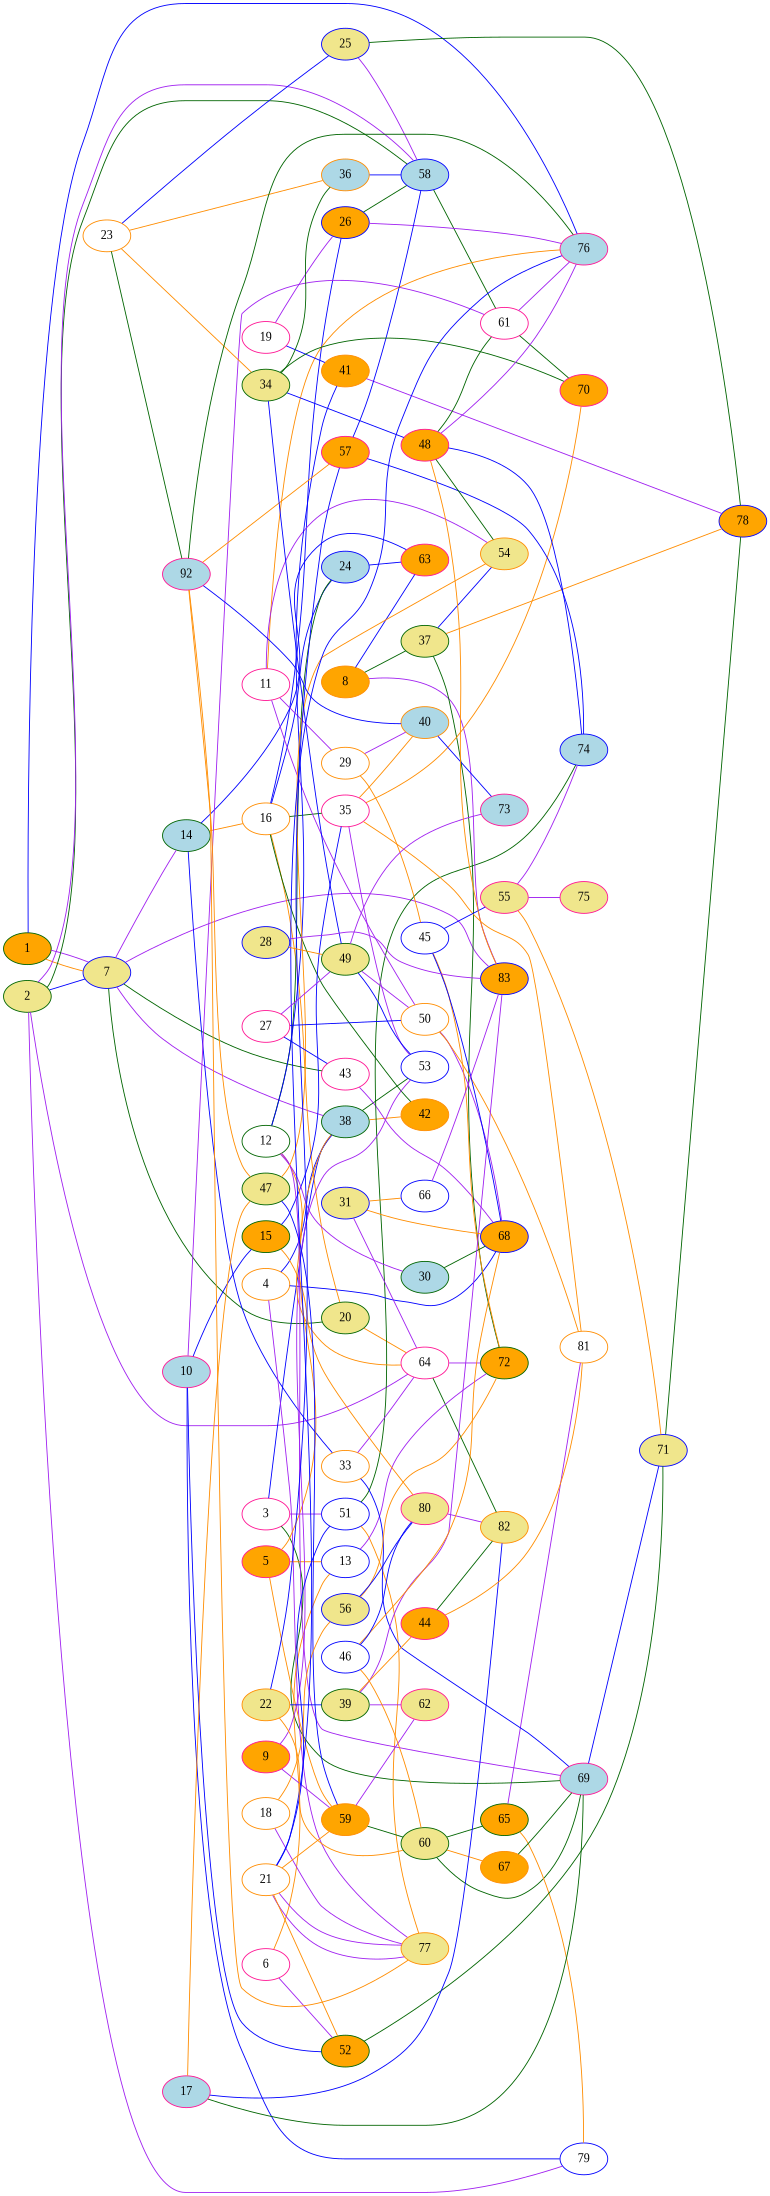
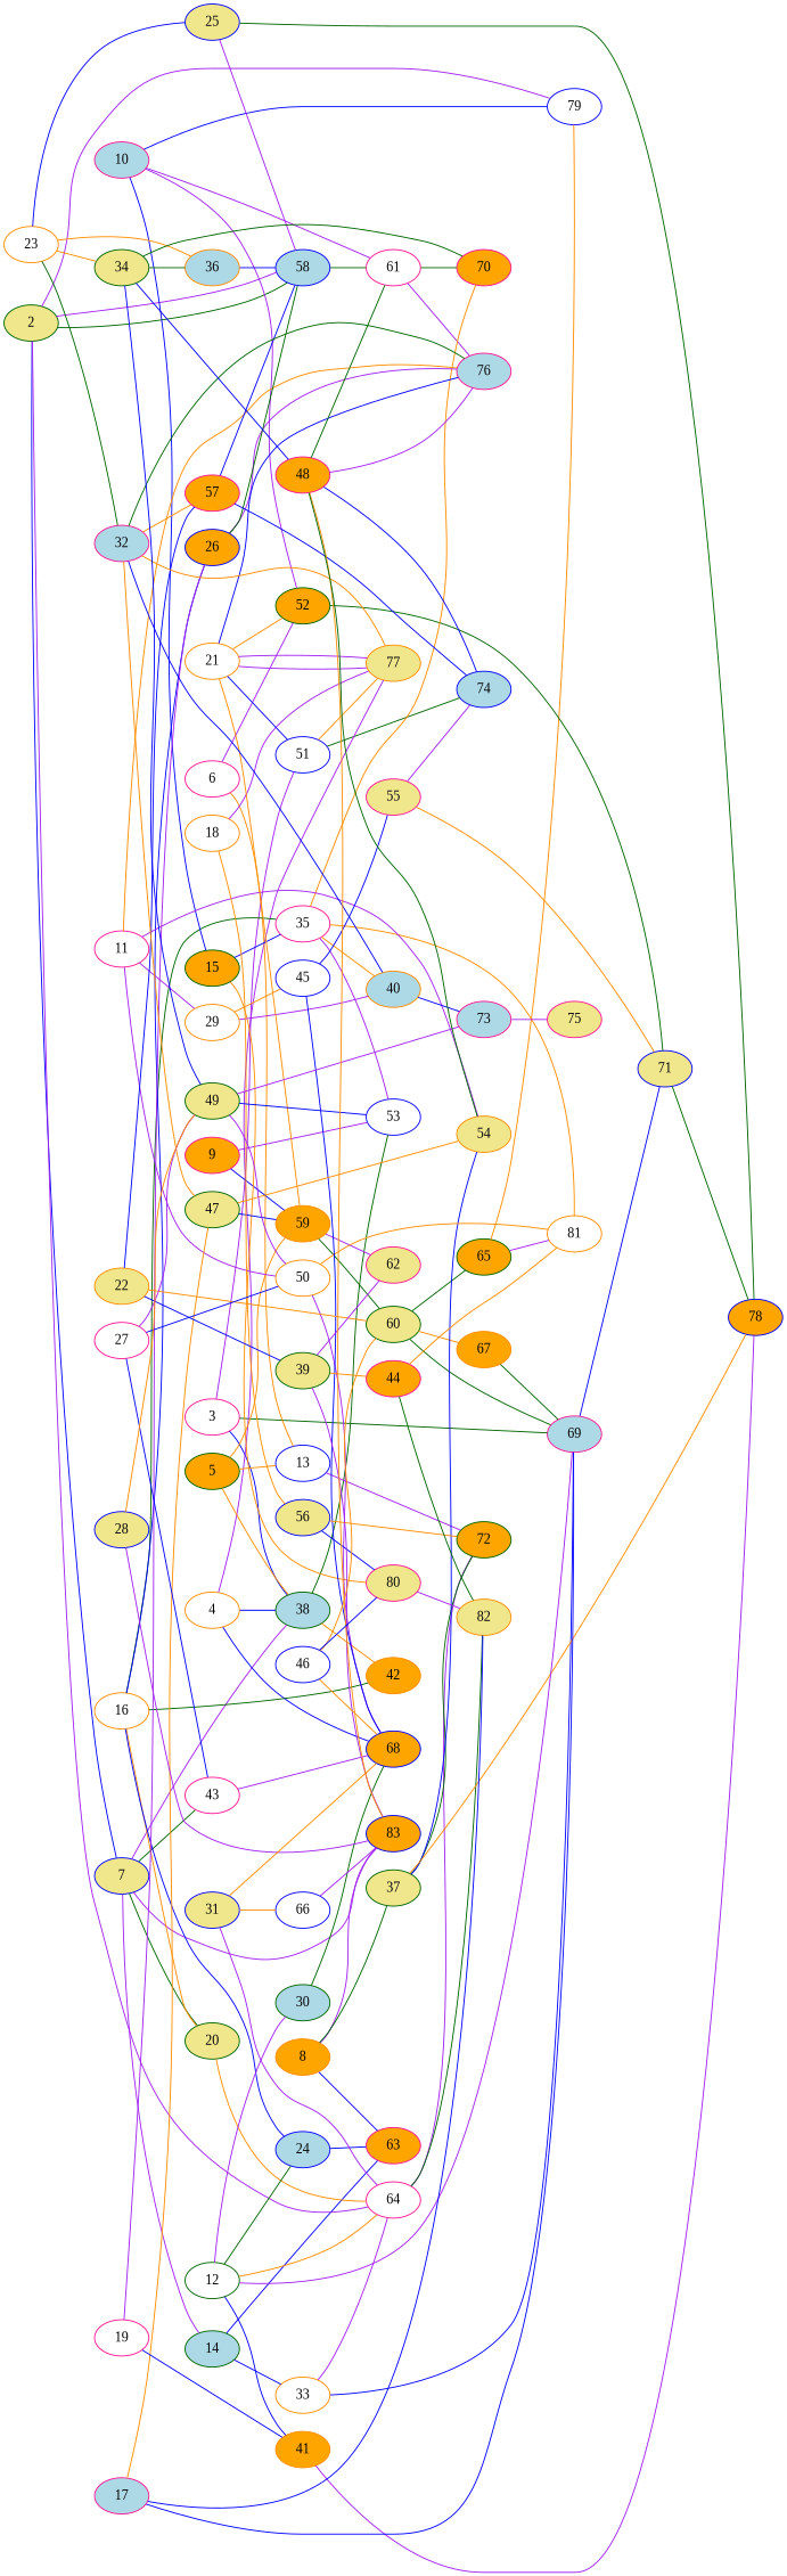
  graph {
    fontname="Liberation Serif"
    rankdir=LR
    node [color=deeppink fillcolor=white fontname="Liberation Serif" style=filled]
    edge [color=purple fontname="Liberation Serif"]
-   1 [color=darkgreen fillcolor=orange]
    7 [color=blue fillcolor=khaki]
    76 [fillcolor=lightblue]
    38 [color=darkgreen fillcolor=lightblue]
    14 [color=darkgreen fillcolor=lightblue]
    20 [color=darkgreen fillcolor=khaki]
    43
    83 [color=blue fillcolor=orange]
    2 [color=darkgreen fillcolor=khaki]
    58 [color=blue fillcolor=lightblue]
    64
    79 [color=blue]
    61
    60 [color=darkgreen fillcolor=khaki]
    69 [fillcolor=lightblue]
    65 [color=darkgreen fillcolor=orange]
    67 [color=darkorange fillcolor=orange]
    72 [color=darkgreen fillcolor=orange]
    82 [color=darkorange fillcolor=khaki]
    3
    51 [color=blue]
    53 [color=blue]
    42 [color=darkorange fillcolor=orange]
    77 [color=darkorange fillcolor=khaki]
    74 [color=blue fillcolor=lightblue]
    71 [color=blue fillcolor=khaki]
    4 [color=darkorange]
    68 [color=blue fillcolor=orange]
-   5 [fillcolor=orange]
+   5 [color=darkgreen fillcolor=orange]
    13 [color=blue]
    59 [color=darkorange fillcolor=orange]
    62 [fillcolor=khaki]
    6
    52 [color=darkgreen fillcolor=orange]
    63 [fillcolor=orange]
    16 [color=darkorange]
    33 [color=darkorange]
    8 [color=darkorange fillcolor=orange]
    37 [color=darkgreen fillcolor=khaki]
    54 [color=darkorange fillcolor=khaki]
    78 [color=blue fillcolor=orange]
    9 [fillcolor=orange]
    10 [fillcolor=lightblue]
    15 [color=darkgreen fillcolor=orange]
    35
    80 [fillcolor=khaki]
    70 [fillcolor=orange]
    11
    29 [color=darkorange]
    50 [color=darkorange]
    40 [color=darkorange fillcolor=lightblue]
    45 [color=blue]
    81 [color=darkorange]
    12 [color=darkgreen]
    24 [color=blue fillcolor=lightblue]
    30 [color=darkgreen fillcolor=lightblue]
    41 [color=darkorange fillcolor=orange]
    26 [color=blue fillcolor=orange]
    17 [fillcolor=lightblue]
    47 [color=darkgreen fillcolor=khaki]
    18 [color=darkorange]
    56 [color=blue fillcolor=khaki]
    19
    21 [color=darkorange]
    75 [fillcolor=khaki]
    22 [color=darkorange fillcolor=khaki]
    39 [color=darkgreen fillcolor=khaki]
    57 [fillcolor=orange]
    44 [fillcolor=orange]
    23 [color=darkorange]
    25 [color=blue fillcolor=khaki]
-   32 [fillcolor=lightblue label=92]
+   32 [fillcolor=lightblue]
    34 [color=darkgreen fillcolor=khaki]
    36 [color=darkorange fillcolor=lightblue]
    49 [color=darkgreen fillcolor=khaki]
    48 [fillcolor=orange]
    27
    73 [fillcolor=lightblue]
    28 [color=blue fillcolor=khaki]
    55 [fillcolor=khaki]
    31 [color=blue fillcolor=khaki]
    66 [color=blue]
    46 [color=blue]
-   1 -- 7 [color=darkorange]
-   1 -- 7
-   1 -- 76 [color=blue]
    7 -- 38
    7 -- 14
    7 -- 20 [color=darkgreen]
    7 -- 43 [color=darkgreen]
    7 -- 83
    38 -- 53 [color=darkgreen]
    38 -- 42 [color=darkorange]
    14 -- 63 [color=blue]
-   14 -- 16 [color=darkorange]
    14 -- 33 [color=blue]
    20 -- 64 [color=darkorange]
    43 -- 68
    2 -- 7 [color=blue]
    2 -- 58 [color=darkgreen]
    2 -- 58
    2 -- 64
    2 -- 79
    58 -- 61 [color=darkgreen]
    64 -- 72
    64 -- 82 [color=darkgreen]
    61 -- 76
    61 -- 70 [color=darkgreen]
    60 -- 69 [color=darkgreen]
    60 -- 65 [color=darkgreen]
    60 -- 67 [color=darkorange]
    69 -- 71 [color=blue]
    65 -- 79 [color=darkorange]
    65 -- 81
    67 -- 69 [color=darkgreen]
    3 -- 38 [color=blue]
    3 -- 69 [color=darkgreen]
    3 -- 51
    51 -- 77 [color=darkorange]
    51 -- 74 [color=darkgreen]
    71 -- 78 [color=darkgreen]
    4 -- 38 [color=blue]
    4 -- 77
    4 -- 68 [color=blue]
    5 -- 38 [color=darkorange]
    5 -- 13 [color=darkorange]
    5 -- 59 [color=darkorange]
    13 -- 72
    59 -- 60 [color=darkgreen]
    59 -- 62
    6 -- 13 [color=darkorange]
    6 -- 52
    52 -- 71 [color=darkgreen]
    16 -- 20 [color=darkorange]
    16 -- 42 [color=darkgreen]
    16 -- 35 [color=darkgreen]
    16 -- 24 [color=blue]
    16 -- 26 [color=blue]
    33 -- 64
    33 -- 69 [color=blue]
    8 -- 83
    8 -- 63 [color=blue]
    8 -- 37 [color=darkgreen]
    37 -- 72 [color=darkgreen]
    37 -- 54 [color=blue]
    37 -- 78 [color=darkorange]
    9 -- 53
-   9 -- 59
+   9 -- 59 [color=blue]
    10 -- 79 [color=blue]
    10 -- 61
-   10 -- 52 [color=blue]
+   10 -- 52
    10 -- 15 [color=blue]
    15 -- 35 [color=blue]
    15 -- 80 [color=darkorange]
    35 -- 53
    35 -- 70 [color=darkorange]
    35 -- 40 [color=darkorange]
    35 -- 81 [color=darkorange]
    80 -- 82
    11 -- 76 [color=darkorange]
    11 -- 54
    11 -- 29
    11 -- 50
    29 -- 40
    29 -- 45 [color=darkorange]
    50 -- 68
    50 -- 81 [color=darkorange]
    40 -- 73 [color=blue]
-   45 -- 72 [color=darkorange]
    45 -- 68 [color=blue]
    45 -- 55 [color=blue]
    12 -- 64 [color=darkorange]
    12 -- 69
    12 -- 24 [color=darkgreen]
    12 -- 30
    12 -- 41 [color=blue]
    24 -- 63 [color=blue]
    30 -- 68 [color=darkgreen]
    41 -- 78
    26 -- 76
    26 -- 58 [color=darkgreen]
-   17 -- 69 [color=darkgreen]
+   17 -- 69 [color=blue]
    17 -- 82 [color=blue]
    17 -- 47 [color=darkorange]
    47 -- 59 [color=blue]
    47 -- 54 [color=darkorange]
    18 -- 77
    18 -- 56 [color=darkorange]
    56 -- 72 [color=darkorange]
    56 -- 80 [color=blue]
    19 -- 41 [color=blue]
    19 -- 26
    21 -- 76 [color=blue]
    21 -- 51 [color=blue]
    21 -- 77
    21 -- 77
    21 -- 59 [color=darkorange]
    21 -- 52 [color=darkorange]
    22 -- 60 [color=darkorange]
    22 -- 39 [color=blue]
    22 -- 57 [color=blue]
    39 -- 83
    39 -- 62
    39 -- 44 [color=darkorange]
    57 -- 58 [color=blue]
    57 -- 74 [color=blue]
    44 -- 82 [color=darkgreen]
    44 -- 81 [color=darkorange]
    23 -- 25 [color=blue]
    23 -- 32 [color=darkgreen]
    23 -- 34 [color=darkorange]
    23 -- 36 [color=darkorange]
    25 -- 58
    25 -- 78 [color=darkgreen]
    32 -- 76 [color=darkgreen]
    32 -- 77 [color=darkorange]
    32 -- 40 [color=blue]
    32 -- 47 [color=darkorange]
    32 -- 57 [color=darkorange]
    34 -- 70 [color=darkgreen]
    34 -- 36 [color=darkgreen]
    34 -- 49 [color=blue]
    34 -- 48 [color=blue]
    36 -- 58 [color=blue]
    49 -- 53 [color=blue]
    49 -- 50
    49 -- 73
    48 -- 76
    48 -- 83 [color=darkorange]
    48 -- 61 [color=darkgreen]
    48 -- 74 [color=blue]
    48 -- 54 [color=darkgreen]
    27 -- 43 [color=blue]
    27 -- 50 [color=blue]
    27 -- 49
    28 -- 83
    28 -- 49 [color=darkorange]
    55 -- 74
    55 -- 71 [color=darkorange]
-   55 -- 75
+   73 -- 75
    31 -- 64
    31 -- 68 [color=darkorange]
    31 -- 66 [color=darkorange]
    66 -- 83
    46 -- 60 [color=darkorange]
    46 -- 68 [color=darkorange]
    46 -- 80 [color=blue]
  }
